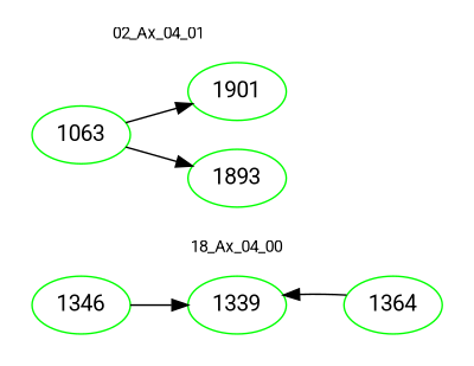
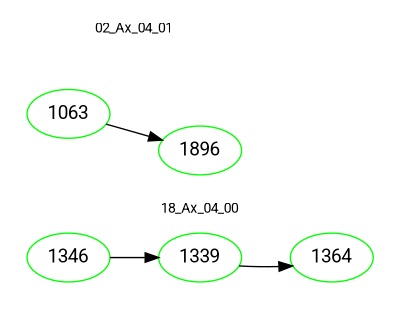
  digraph {
    fontname=Roboto
    rankdir=LR
    node [color=green fontname=Roboto]
    edge [color=black fontname=Roboto]
    n1 [label=1339]
    n2 [label=1364]
    n3 [label=1346]
    n4 [label=1063]
-   n5 [label=1893]
-   n6 [label=1901]
+   n5 [label=1896]
    subgraph cluster_1 {
      color=white
      fontsize=10
      label="18_Ax_04_00"
      n1
      n2
      n3
    }
    subgraph cluster_2 {
      color=white
      fontsize=10
      label="02_Ax_04_01"
      n4
      n5
-     n6
    }
-   n2 -> n1
+   n1 -> n2
    n3 -> n1
    n4 -> n5
-   n4 -> n6
  }
